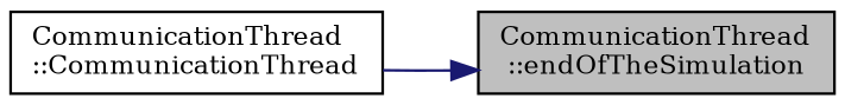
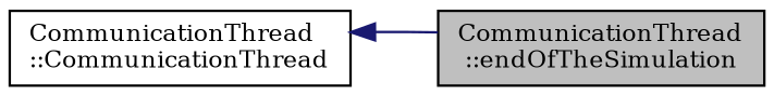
  digraph {
    rankdir=RL
    fontname="DejaVu Serif"
    node [color=black fontname="DejaVu Serif" fontsize=10 shape=record style=filled]
    n1 [fillcolor=grey75 fontcolor=black height=0.2 label="CommunicationThread\l::endOfTheSimulation" width=0.4]
    n2 [fillcolor=white height=0.2 label="CommunicationThread\l::CommunicationThread" width=0.4]
-   n1 -> n2 [color=midnightblue dir=back fontname="DejaVu Serif" fontsize=10 labelfontname=Helvetica labelfontsize=10 style=solid]
+   n2 -> n1 [color=midnightblue dir=back fontname="DejaVu Serif" fontsize=10 labelfontname=Helvetica labelfontsize=10 style=solid]
  }
